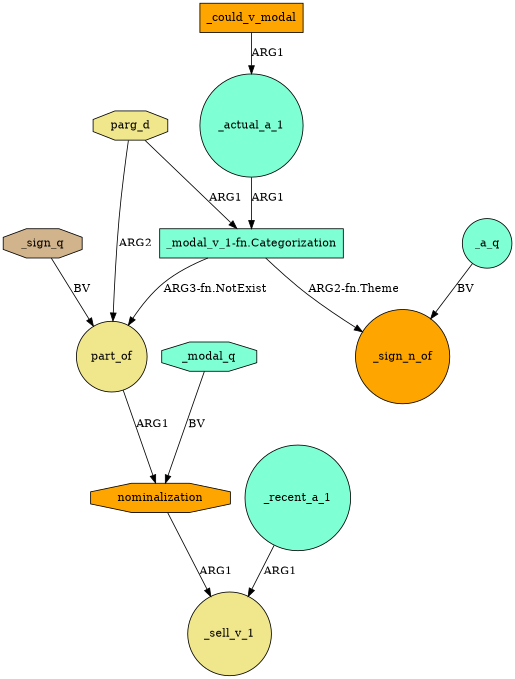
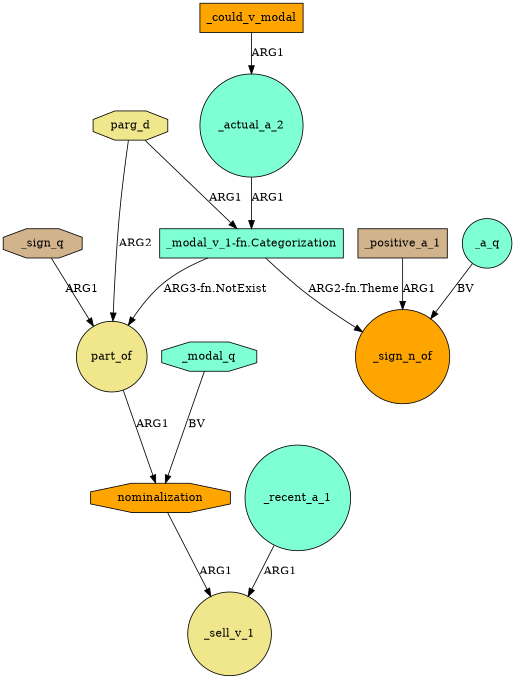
  digraph {
    node [fillcolor=aquamarine shape=circle style=filled]
    parg_d [fillcolor=khaki shape=octagon]
    n2 [label="_modal_v_1-fn.Categorization" shape=box]
    part_of [fillcolor=khaki]
    _sign_n_of [fillcolor=orange]
    nominalization [fillcolor=orange shape=octagon]
+   _positive_a_1 [fillcolor=tan shape=box]
    _sell_v_1 [fillcolor=khaki]
    n8 [label=_modal_q shape=octagon]
-   _actual_a_1
+   _actual_a_1 [label=_actual_a_2]
    n10 [fillcolor=tan label=_sign_q shape=octagon]
    _recent_a_1
    _could_v_modal [fillcolor=orange shape=box]
    _a_q
    parg_d -> n2 [label=ARG1]
    parg_d -> part_of [label=ARG2]
    n2 -> part_of [label="ARG3-fn.NotExist"]
    n2 -> _sign_n_of [label="ARG2-fn.Theme"]
    part_of -> nominalization [label=ARG1]
    nominalization -> _sell_v_1 [label=ARG1]
+   _positive_a_1 -> _sign_n_of [label=ARG1]
    n8 -> nominalization [label=BV]
    _actual_a_1 -> n2 [label=ARG1]
-   n10 -> part_of [label=BV]
+   n10 -> part_of [label=ARG1]
    _recent_a_1 -> _sell_v_1 [label=ARG1]
    _could_v_modal -> _actual_a_1 [label=ARG1]
    _a_q -> _sign_n_of [label=BV]
  }
